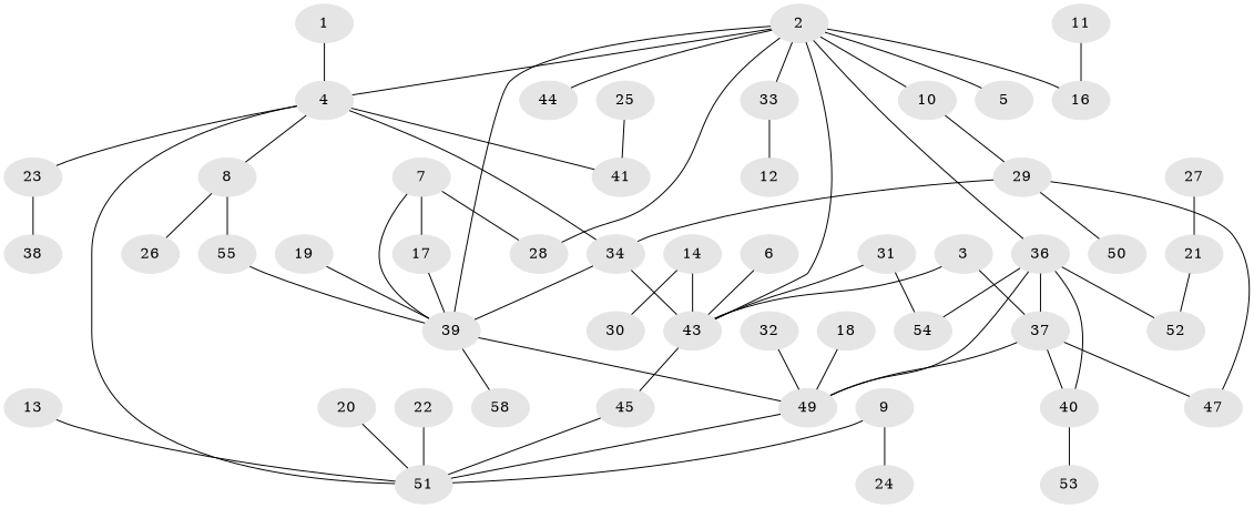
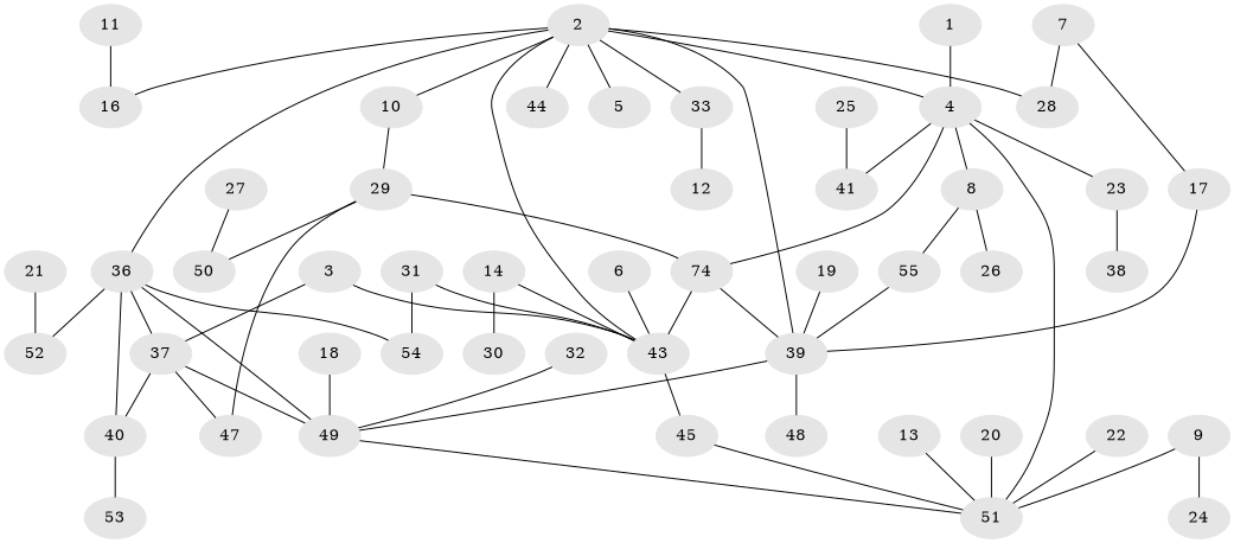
  graph {
    node [color=gray90 style=filled]
    edge [weight=1.0]
    1
    4
    8
    23
-   34
+   34 [label=74]
    41
    51
    2
    5
    10
    16
    28
    33
    36
    39
    43
    44
    29
    12
    37
    49
    54
    40
    52
-   48 [label=58]
+   48
    45
    3
    47
    n29 [label=55]
    26
    38
    6
    7
    17
    32
    9
    24
    50
    11
    13
    14
    30
    18
    19
    20
    21
    22
    25
    27
    31
    53
    1 -- 4
    4 -- 8
    4 -- 23
    4 -- 34
    4 -- 41
    4 -- 51
    8 -- n29
    8 -- 26
    23 -- 38
    34 -- 39
    34 -- 43
    2 -- 4
    2 -- 5
    2 -- 10
    2 -- 16
    2 -- 28
    2 -- 33
    2 -- 36
    2 -- 39
    2 -- 43
    2 -- 44
    10 -- 29
    33 -- 12
    36 -- 37
    36 -- 49 [weight=2.0]
    36 -- 54
    36 -- 40
    36 -- 52
    39 -- 49
    39 -- 48
    43 -- 45
    29 -- 34
    29 -- 47
    29 -- 50
    37 -- 49
    37 -- 40
    37 -- 47
    49 -- 51
    40 -- 53
    45 -- 51
    3 -- 43
    3 -- 37
    n29 -- 39
    6 -- 43
    7 -- 28
-   7 -- 39
    7 -- 17
    17 -- 39
    32 -- 49
    9 -- 51
    9 -- 24
    11 -- 16
    13 -- 51
    14 -- 43
    14 -- 30
    18 -- 49
    19 -- 39
    20 -- 51
    21 -- 52
    22 -- 51
    25 -- 41
-   27 -- 21
+   27 -- 50
    31 -- 43
    31 -- 54
  }
